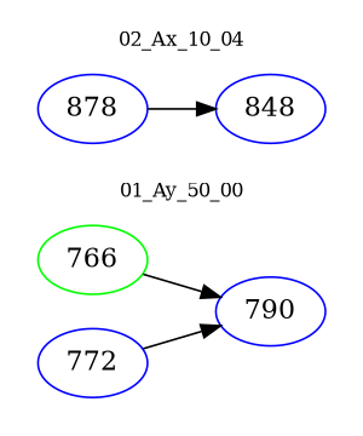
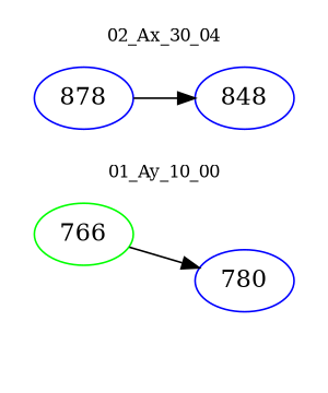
  digraph {
    rankdir=LR
    node [color=blue]
    edge [color=black]
    n1 [color=green label=766]
-   n2 [label=772]
-   n3 [label=790]
+   n3 [label=780]
    n4 [label=878]
    n5 [label=848]
    subgraph cluster_1 {
      color=white
      fontsize=10
-     label="01_Ay_50_00"
+     label="01_Ay_10_00"
      n1
-     n2
      n3
    }
    subgraph cluster_2 {
      color=white
      fontsize=10
-     label="02_Ax_10_04"
+     label="02_Ax_30_04"
      n4
      n5
    }
    n1 -> n3
-   n2 -> n3
    n4 -> n5
  }
